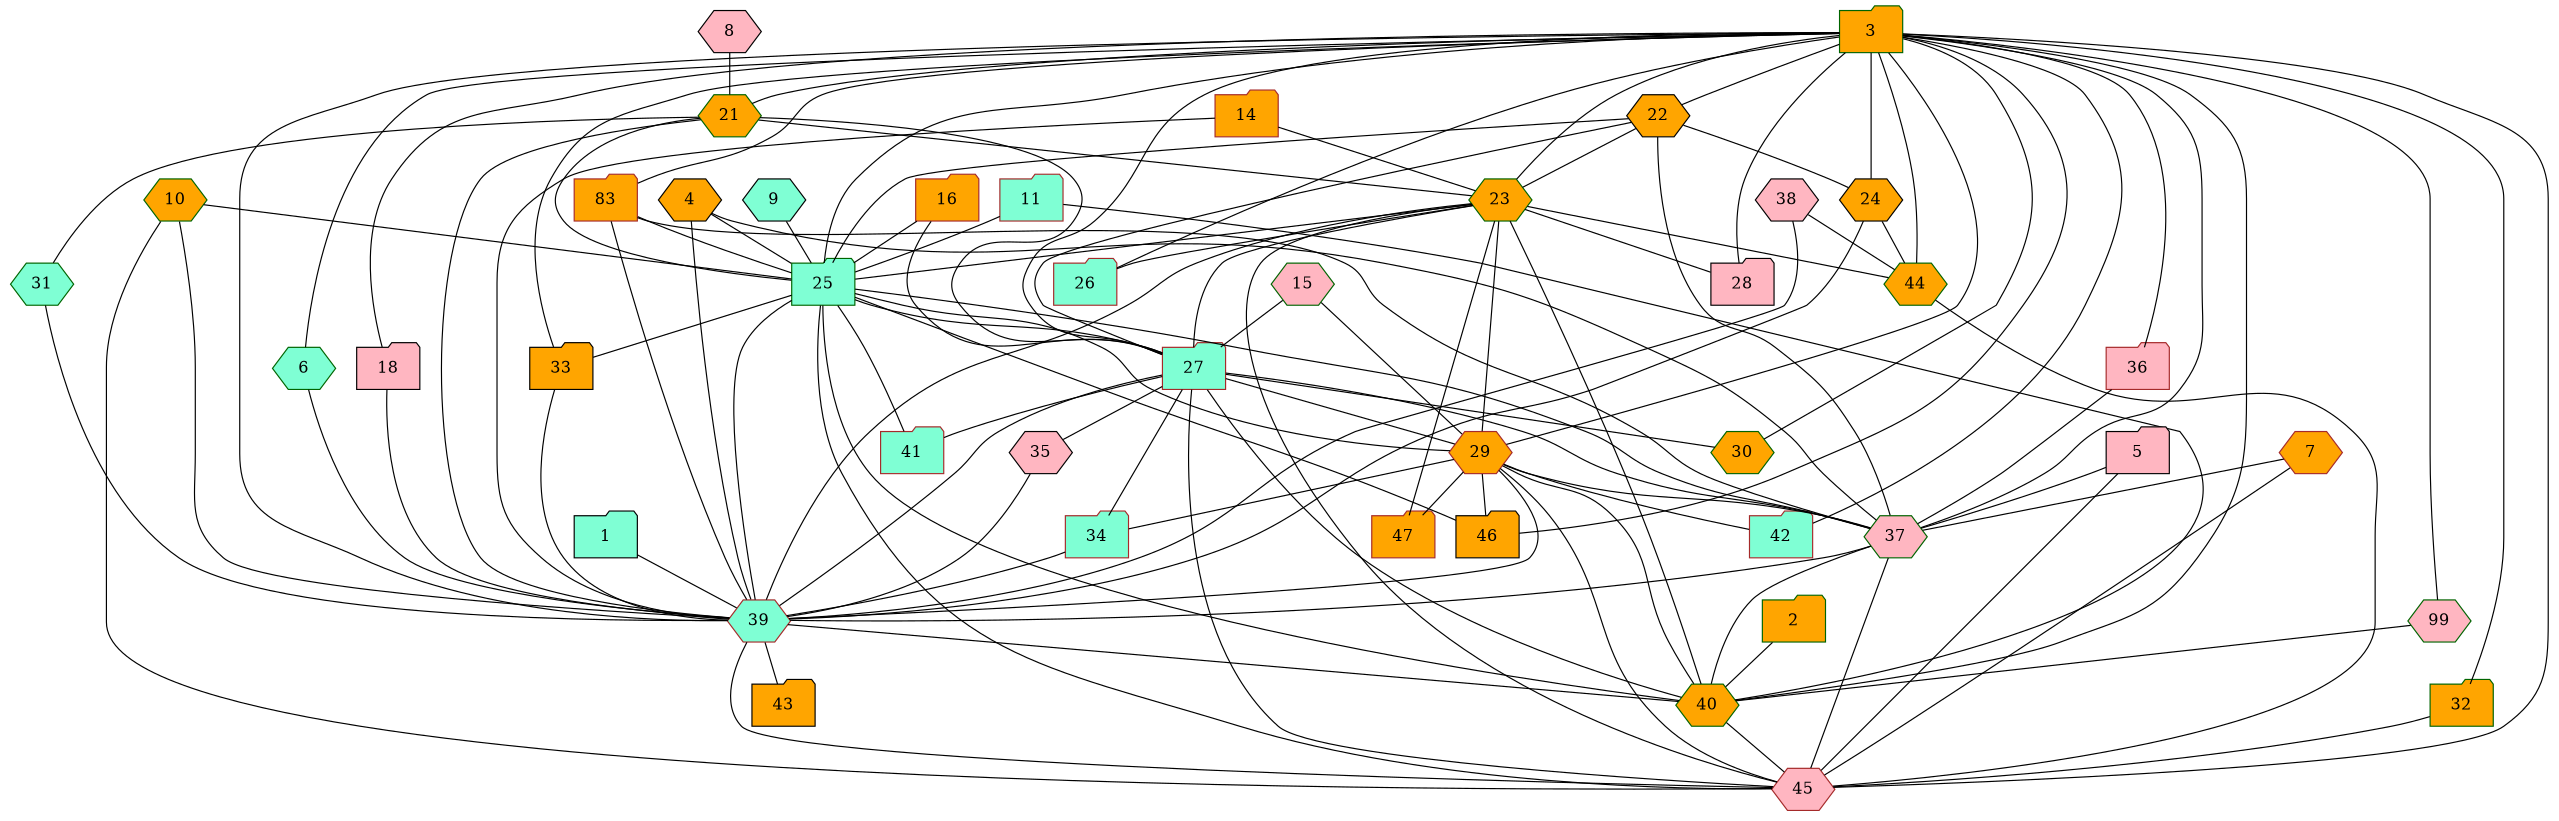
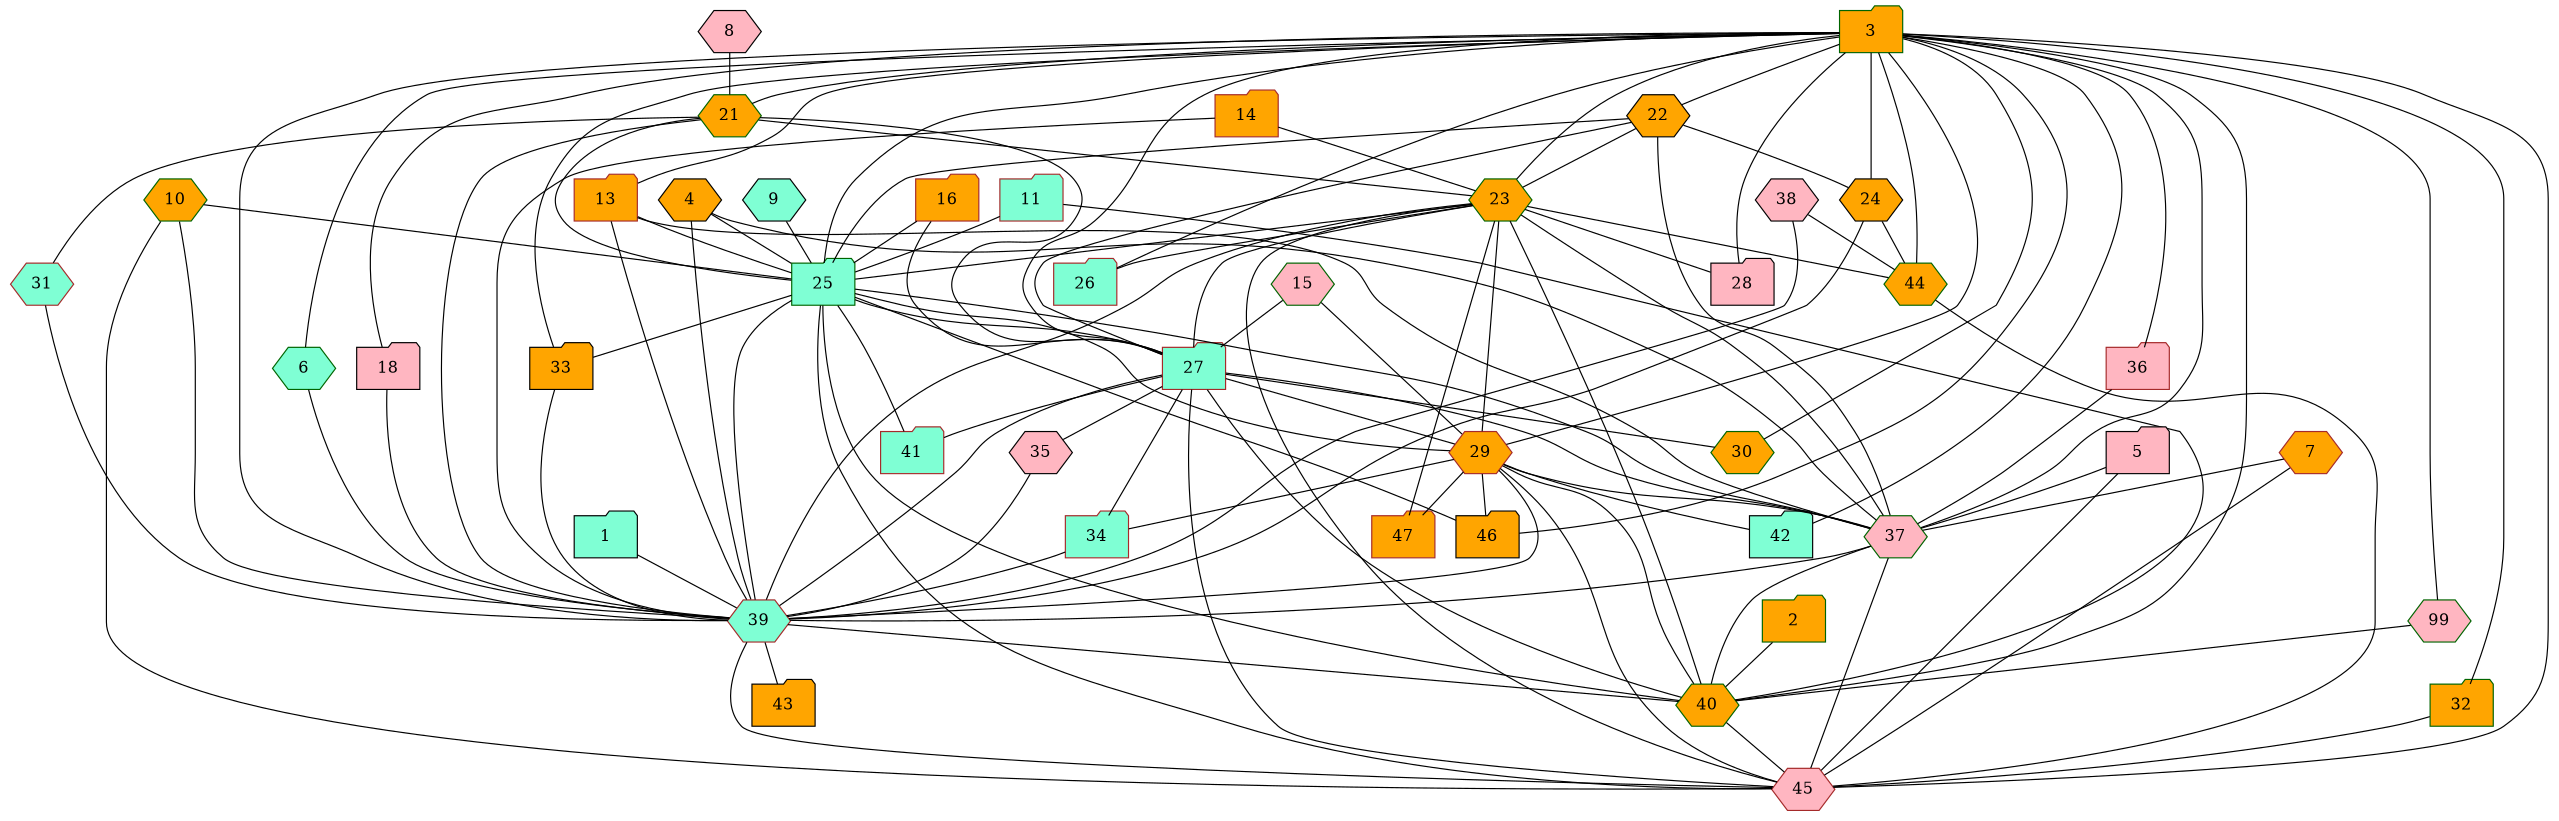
  graph {
    node [color=black fillcolor=orange shape=folder style=filled]
    edge [weight=1.0]
    1 [fillcolor=aquamarine]
    39 [color=brown fillcolor=aquamarine shape=hexagon]
    40 [color=darkgreen shape=hexagon]
    45 [color=brown fillcolor=lightpink shape=hexagon]
    43
    2 [color=darkgreen]
    3 [color=darkgreen]
    6 [color=darkgreen fillcolor=aquamarine shape=hexagon]
-   13 [color=brown label=83]
+   13 [color=brown]
    18 [fillcolor=lightpink]
    n11 [color=darkgreen fillcolor=lightpink label=99 shape=hexagon]
    21 [color=darkgreen shape=hexagon]
    22 [shape=hexagon]
    23 [color=darkgreen shape=hexagon]
    24 [shape=hexagon]
    25 [color=darkgreen fillcolor=aquamarine]
    26 [color=brown fillcolor=aquamarine]
    27 [color=brown fillcolor=aquamarine]
    28 [fillcolor=lightpink]
    29 [color=brown shape=hexagon]
    30 [color=darkgreen shape=hexagon]
    32 [color=darkgreen]
    33
    36 [color=brown fillcolor=lightpink]
    37 [color=darkgreen fillcolor=lightpink shape=hexagon]
-   42 [color=brown fillcolor=aquamarine]
+   42 [fillcolor=aquamarine]
    44 [color=darkgreen shape=hexagon]
    46
    11 [color=brown fillcolor=aquamarine]
-   31 [color=darkgreen fillcolor=aquamarine shape=hexagon]
+   31 [color=brown fillcolor=aquamarine shape=hexagon]
    47 [color=brown]
    41 [color=brown fillcolor=aquamarine]
    34 [color=brown fillcolor=aquamarine]
    35 [fillcolor=lightpink shape=hexagon]
    4 [shape=hexagon]
    5 [fillcolor=lightpink]
    7 [color=brown shape=hexagon]
    8 [fillcolor=lightpink shape=hexagon]
    9 [fillcolor=aquamarine shape=hexagon]
    10 [color=darkgreen shape=hexagon]
    14 [color=brown]
    15 [color=darkgreen fillcolor=lightpink shape=hexagon]
    16 [color=brown]
    38 [fillcolor=lightpink shape=hexagon]
    1 -- 39
    39 -- 40 [weight=3.0]
    39 -- 45
    39 -- 43
    40 -- 45
    2 -- 40
    3 -- 39 [weight=4.0]
    3 -- 40 [weight=3.0]
    3 -- 45 [weight=3.0]
    3 -- 6
    3 -- 13
    3 -- 18
    3 -- n11
    3 -- 21 [weight=2.0]
    3 -- 22 [weight=2.0]
    3 -- 23 [weight=2.0]
    3 -- 24 [weight=2.0]
    3 -- 25 [weight=2.0]
    3 -- 26
    3 -- 27 [weight=4.0]
    3 -- 28
    3 -- 29 [weight=4.0]
    3 -- 30
    3 -- 32
    3 -- 33
    3 -- 36
    3 -- 37 [weight=4.0]
    3 -- 42
    3 -- 44
    3 -- 46
    6 -- 39
    13 -- 39
    13 -- 25
    13 -- 37
    18 -- 39
    n11 -- 40
    21 -- 39
    21 -- 23
    21 -- 25
    21 -- 27
    21 -- 31
    22 -- 23
    22 -- 24
    22 -- 25
    22 -- 27
    22 -- 37
    23 -- 39 [weight=2.0]
    23 -- 40
    23 -- 45
    23 -- 25
    23 -- 26
    23 -- 27
    23 -- 28 [weight=2.0]
    23 -- 29
+   23 -- 37 [weight=2.0]
    23 -- 44
    23 -- 47
    24 -- 39 [weight=2.0]
    24 -- 44
    25 -- 39
    25 -- 40
    25 -- 45 [weight=2.0]
    25 -- 27
    25 -- 29
    25 -- 33
    25 -- 37
    25 -- 46 [weight=2.0]
    25 -- 41
    27 -- 39
    27 -- 40 [weight=2.0]
    27 -- 45
    27 -- 29
    27 -- 30
    27 -- 37
    27 -- 41
    27 -- 34
    27 -- 35
    29 -- 39
    29 -- 40
    29 -- 45
    29 -- 37
    29 -- 42
    29 -- 46
    29 -- 47
    29 -- 34
    32 -- 45
    33 -- 39
    36 -- 37
    37 -- 39 [weight=2.0]
    37 -- 40
    37 -- 45
    44 -- 45
    11 -- 40
    11 -- 25
    31 -- 39
    34 -- 39
    35 -- 39
    4 -- 39
    4 -- 25
    4 -- 37
    5 -- 45
    5 -- 37
    7 -- 45
    7 -- 37
    8 -- 21
    9 -- 25
    10 -- 39
    10 -- 45
    10 -- 25
    14 -- 39
    14 -- 23
    15 -- 27
    15 -- 29
    16 -- 25
    16 -- 27
    38 -- 39
    38 -- 44
  }
